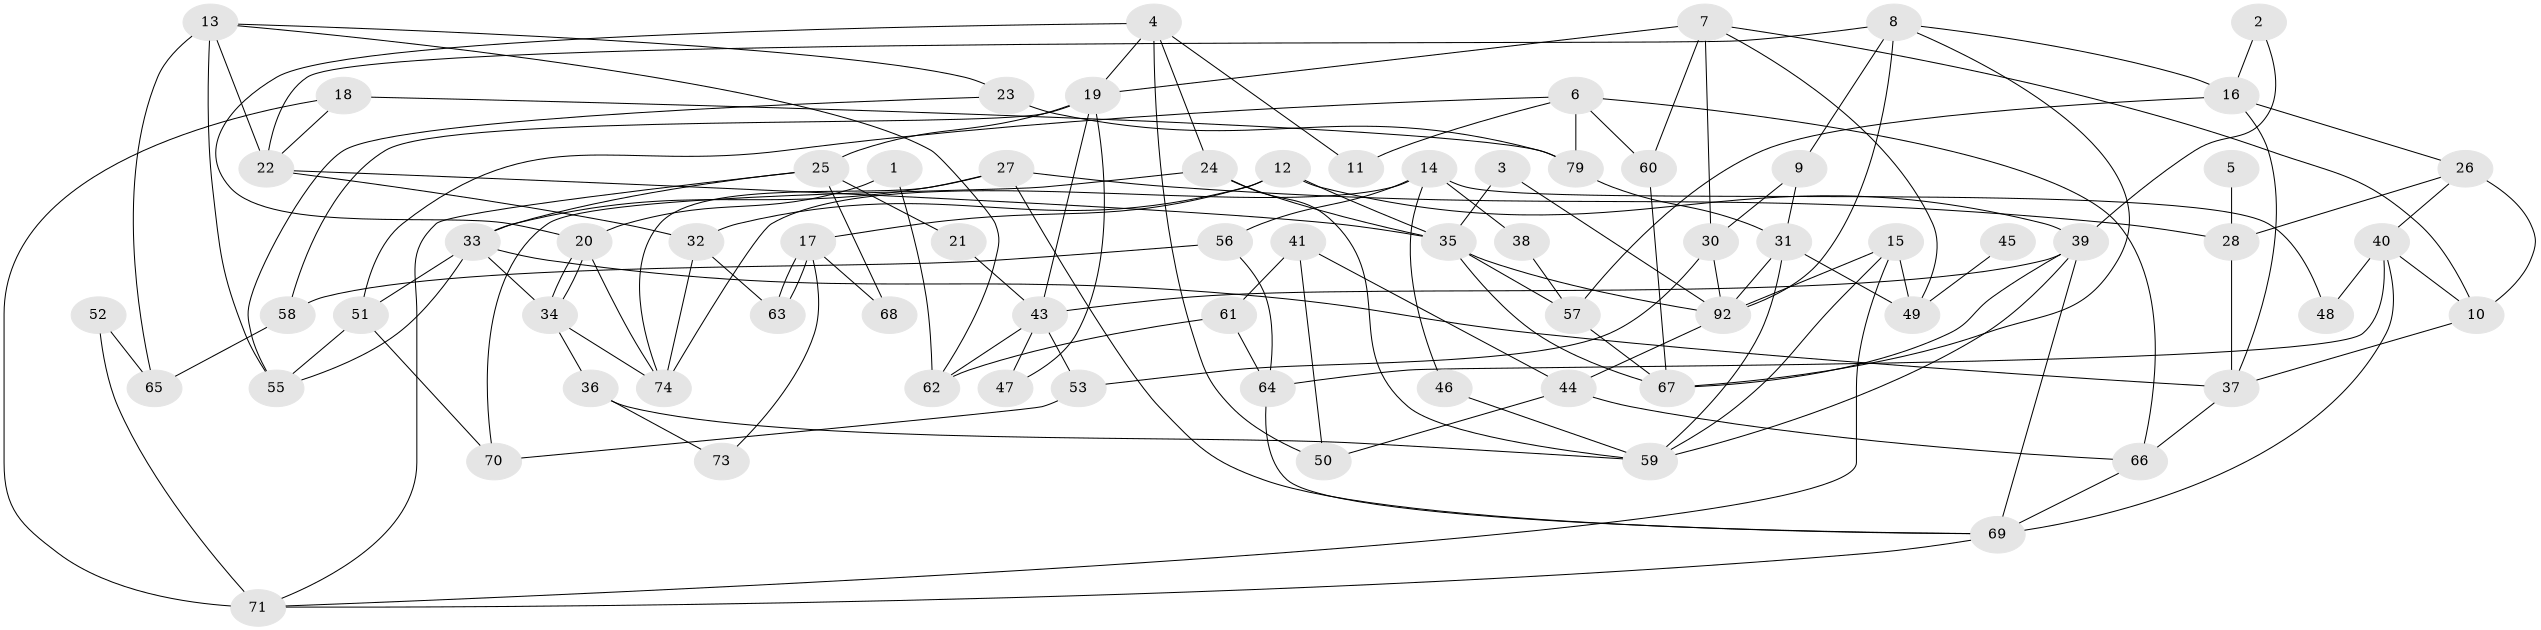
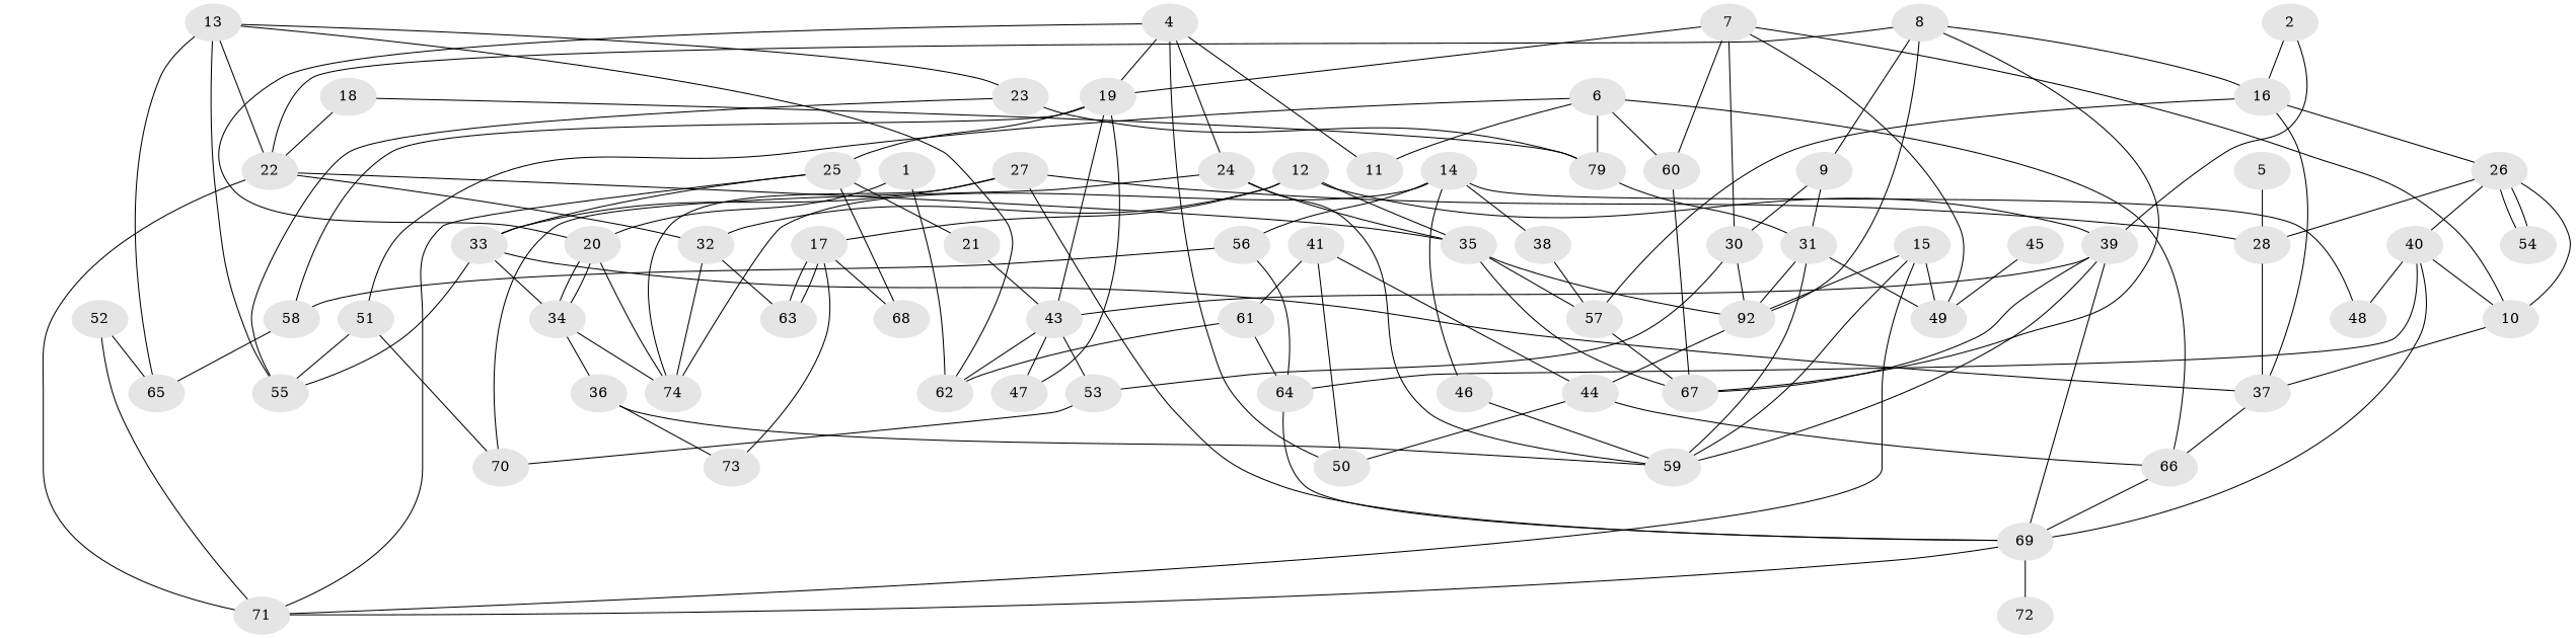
  graph {
    node [color=gray90 style=filled]
    1
    20
    62
    74
    34
    2
    16
    39
    26
    37
    57
    67
    59
    43
    69
-   3
    35
    n18 [label=92]
    44
    4
    11
    19
    24
    50
    25
    47
    58
    21
    70
    5
    28
    8
    9
    22
    6
    n36 [label=79]
    51
    60
    66
    31
    55
    7
    10
    30
    49
    53
    32
    40
+   54
    46
    12
    17
    63
    68
    73
    13
    23
    65
    14
    38
    48
    56
    64
    15
    71
    45
    18
    33
    36
    27
+   72
    41
    61
    52
    1 -- 20
    1 -- 62
    20 -- 74
    20 -- 34
    20 -- 34
    34 -- 74
    34 -- 36
    2 -- 16
    2 -- 39
    16 -- 26
    16 -- 37
    16 -- 57
    39 -- 67
    39 -- 59
    39 -- 43
    39 -- 69
    26 -- 28
    26 -- 40
+   26 -- 54
+   26 -- 54
    37 -- 66
    57 -- 67
    43 -- 62
    43 -- 47
    43 -- 53
    69 -- 71
-   3 -- 35
-   3 -- n18
+   69 -- 72
    35 -- 57
    35 -- 67
    35 -- n18
    n18 -- 44
    44 -- 50
    44 -- 66
    4 -- 20
    4 -- 11
    4 -- 19
    4 -- 24
    4 -- 50
    19 -- 43
    19 -- 25
    19 -- 47
    19 -- 58
    24 -- 59
    24 -- 35
    24 -- 70
    25 -- 21
    25 -- 68
    25 -- 71
    25 -- 33
    58 -- 65
    21 -- 43
    5 -- 28
    28 -- 37
    8 -- 16
    8 -- 67
    8 -- n18
    8 -- 9
    8 -- 22
    9 -- 31
    9 -- 30
    22 -- 35
    22 -- 32
    6 -- 11
    6 -- n36
    6 -- 51
    6 -- 60
    6 -- 66
    n36 -- 31
    51 -- 70
    51 -- 55
    60 -- 67
    66 -- 69
    31 -- 59
    31 -- n18
    31 -- 49
    7 -- 19
    7 -- 60
    7 -- 10
    7 -- 30
    7 -- 49
    10 -- 26
    10 -- 37
    30 -- n18
    30 -- 53
    53 -- 70
    32 -- 74
    32 -- 63
    40 -- 69
    40 -- 10
    40 -- 48
    40 -- 64
    46 -- 59
    12 -- 39
    12 -- 35
    12 -- 32
    12 -- 17
    17 -- 63
    17 -- 63
    17 -- 68
    17 -- 73
    13 -- 62
    13 -- 22
    13 -- 55
    13 -- 23
    13 -- 65
    23 -- n36
    23 -- 55
    14 -- 74
    14 -- 46
    14 -- 38
    14 -- 48
    14 -- 56
    38 -- 57
    56 -- 58
    56 -- 64
    64 -- 69
    15 -- 59
    15 -- n18
    15 -- 49
    15 -- 71
    45 -- 49
    18 -- 22
    18 -- n36
-   18 -- 71
+   22 -- 71
    33 -- 34
    33 -- 37
-   33 -- 51
    33 -- 55
    36 -- 59
    36 -- 73
    27 -- 74
    27 -- 69
    27 -- 28
    27 -- 33
    41 -- 44
    41 -- 50
    41 -- 61
    61 -- 62
    61 -- 64
    52 -- 65
    52 -- 71
  }
